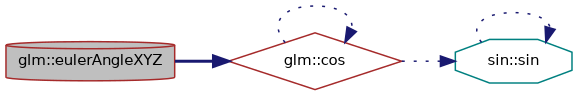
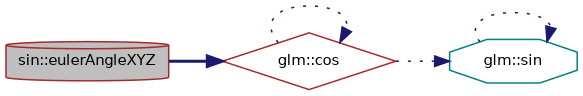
  digraph {
    rankdir=LR
    node [color=brown fillcolor=white fontname=Helvetica fontsize=10 style=filled]
    edge [color=midnightblue fontname=Helvetica fontsize=10 labelfontname=Helvetica labelfontsize=10 style=dotted]
-   n1 [fillcolor=grey75 fontcolor=black height=0.2 label="glm::eulerAngleXYZ" shape=cylinder width=0.4]
+   n1 [fillcolor=grey75 fontcolor=black height=0.2 label="sin::eulerAngleXYZ" shape=cylinder width=0.4]
    n2 [height=0.2 label="glm::cos" shape=diamond width=0.4]
-   n3 [color=teal height=0.2 label="sin::sin" shape=octagon width=0.4]
+   n3 [color=teal height=0.2 label="glm::sin" shape=octagon width=0.4]
    n1 -> n2 [style=bold]
    n2 -> n2
    n2 -> n3
    n3 -> n3
  }
